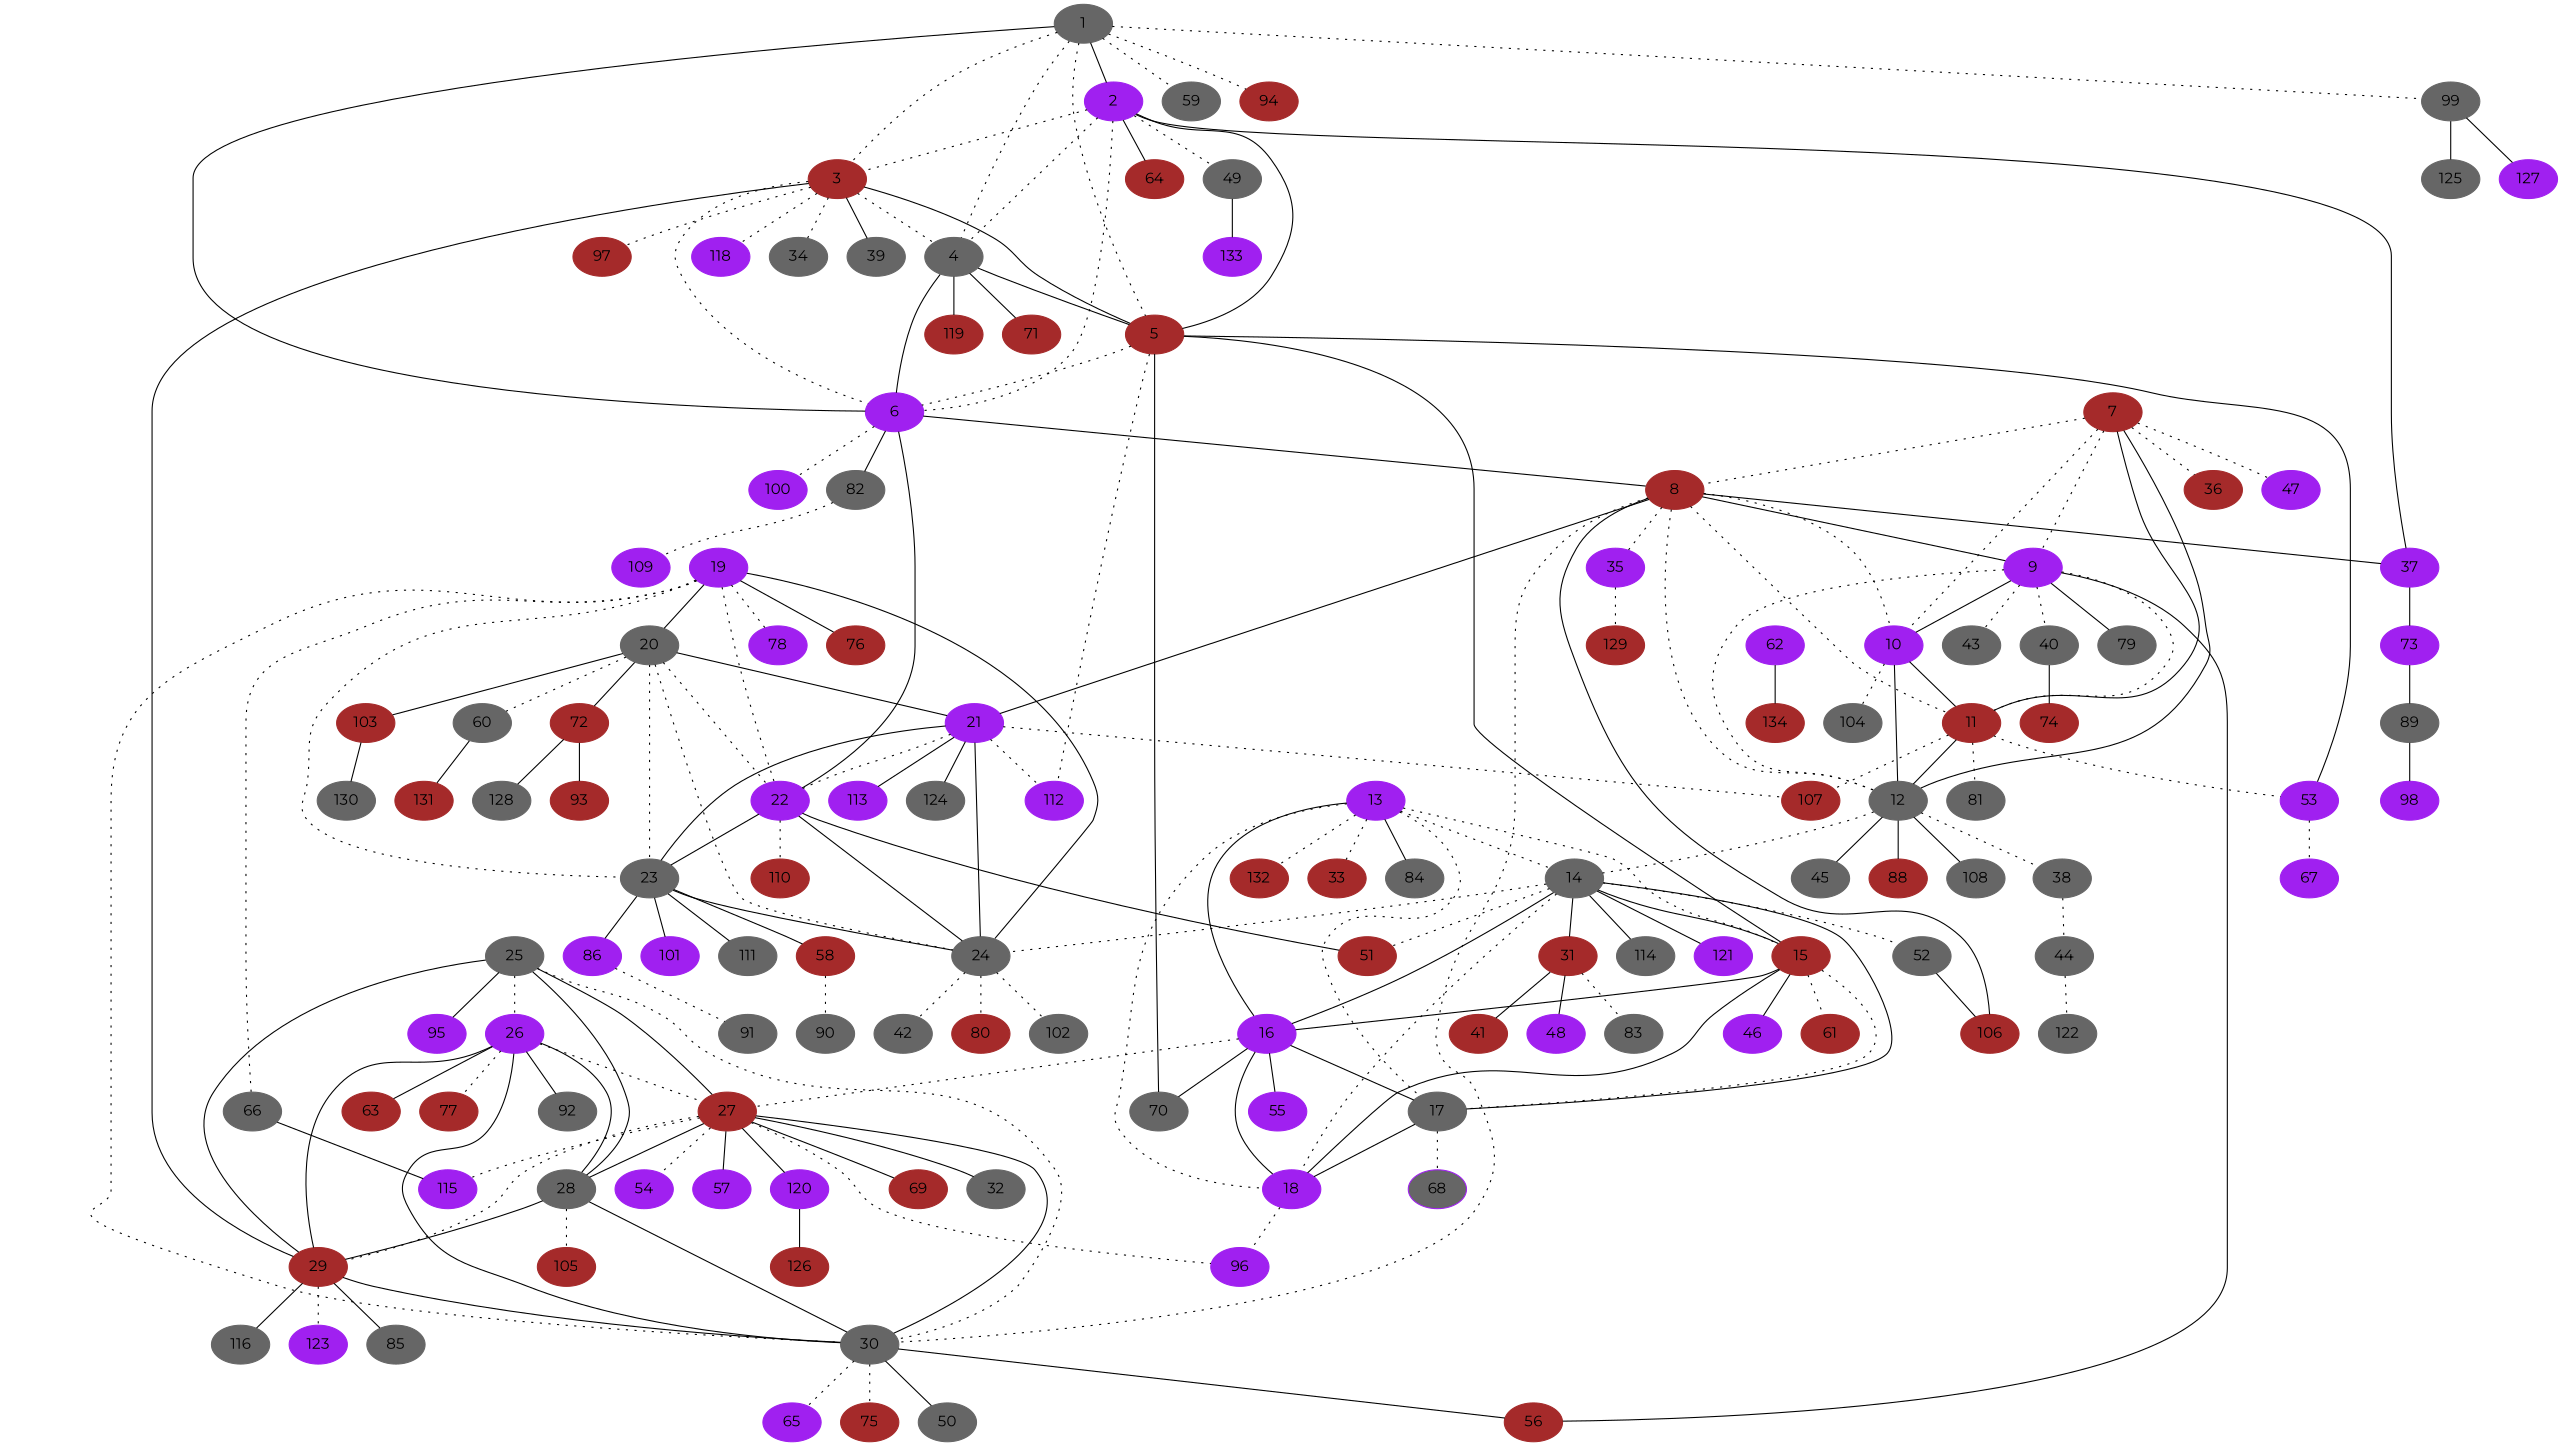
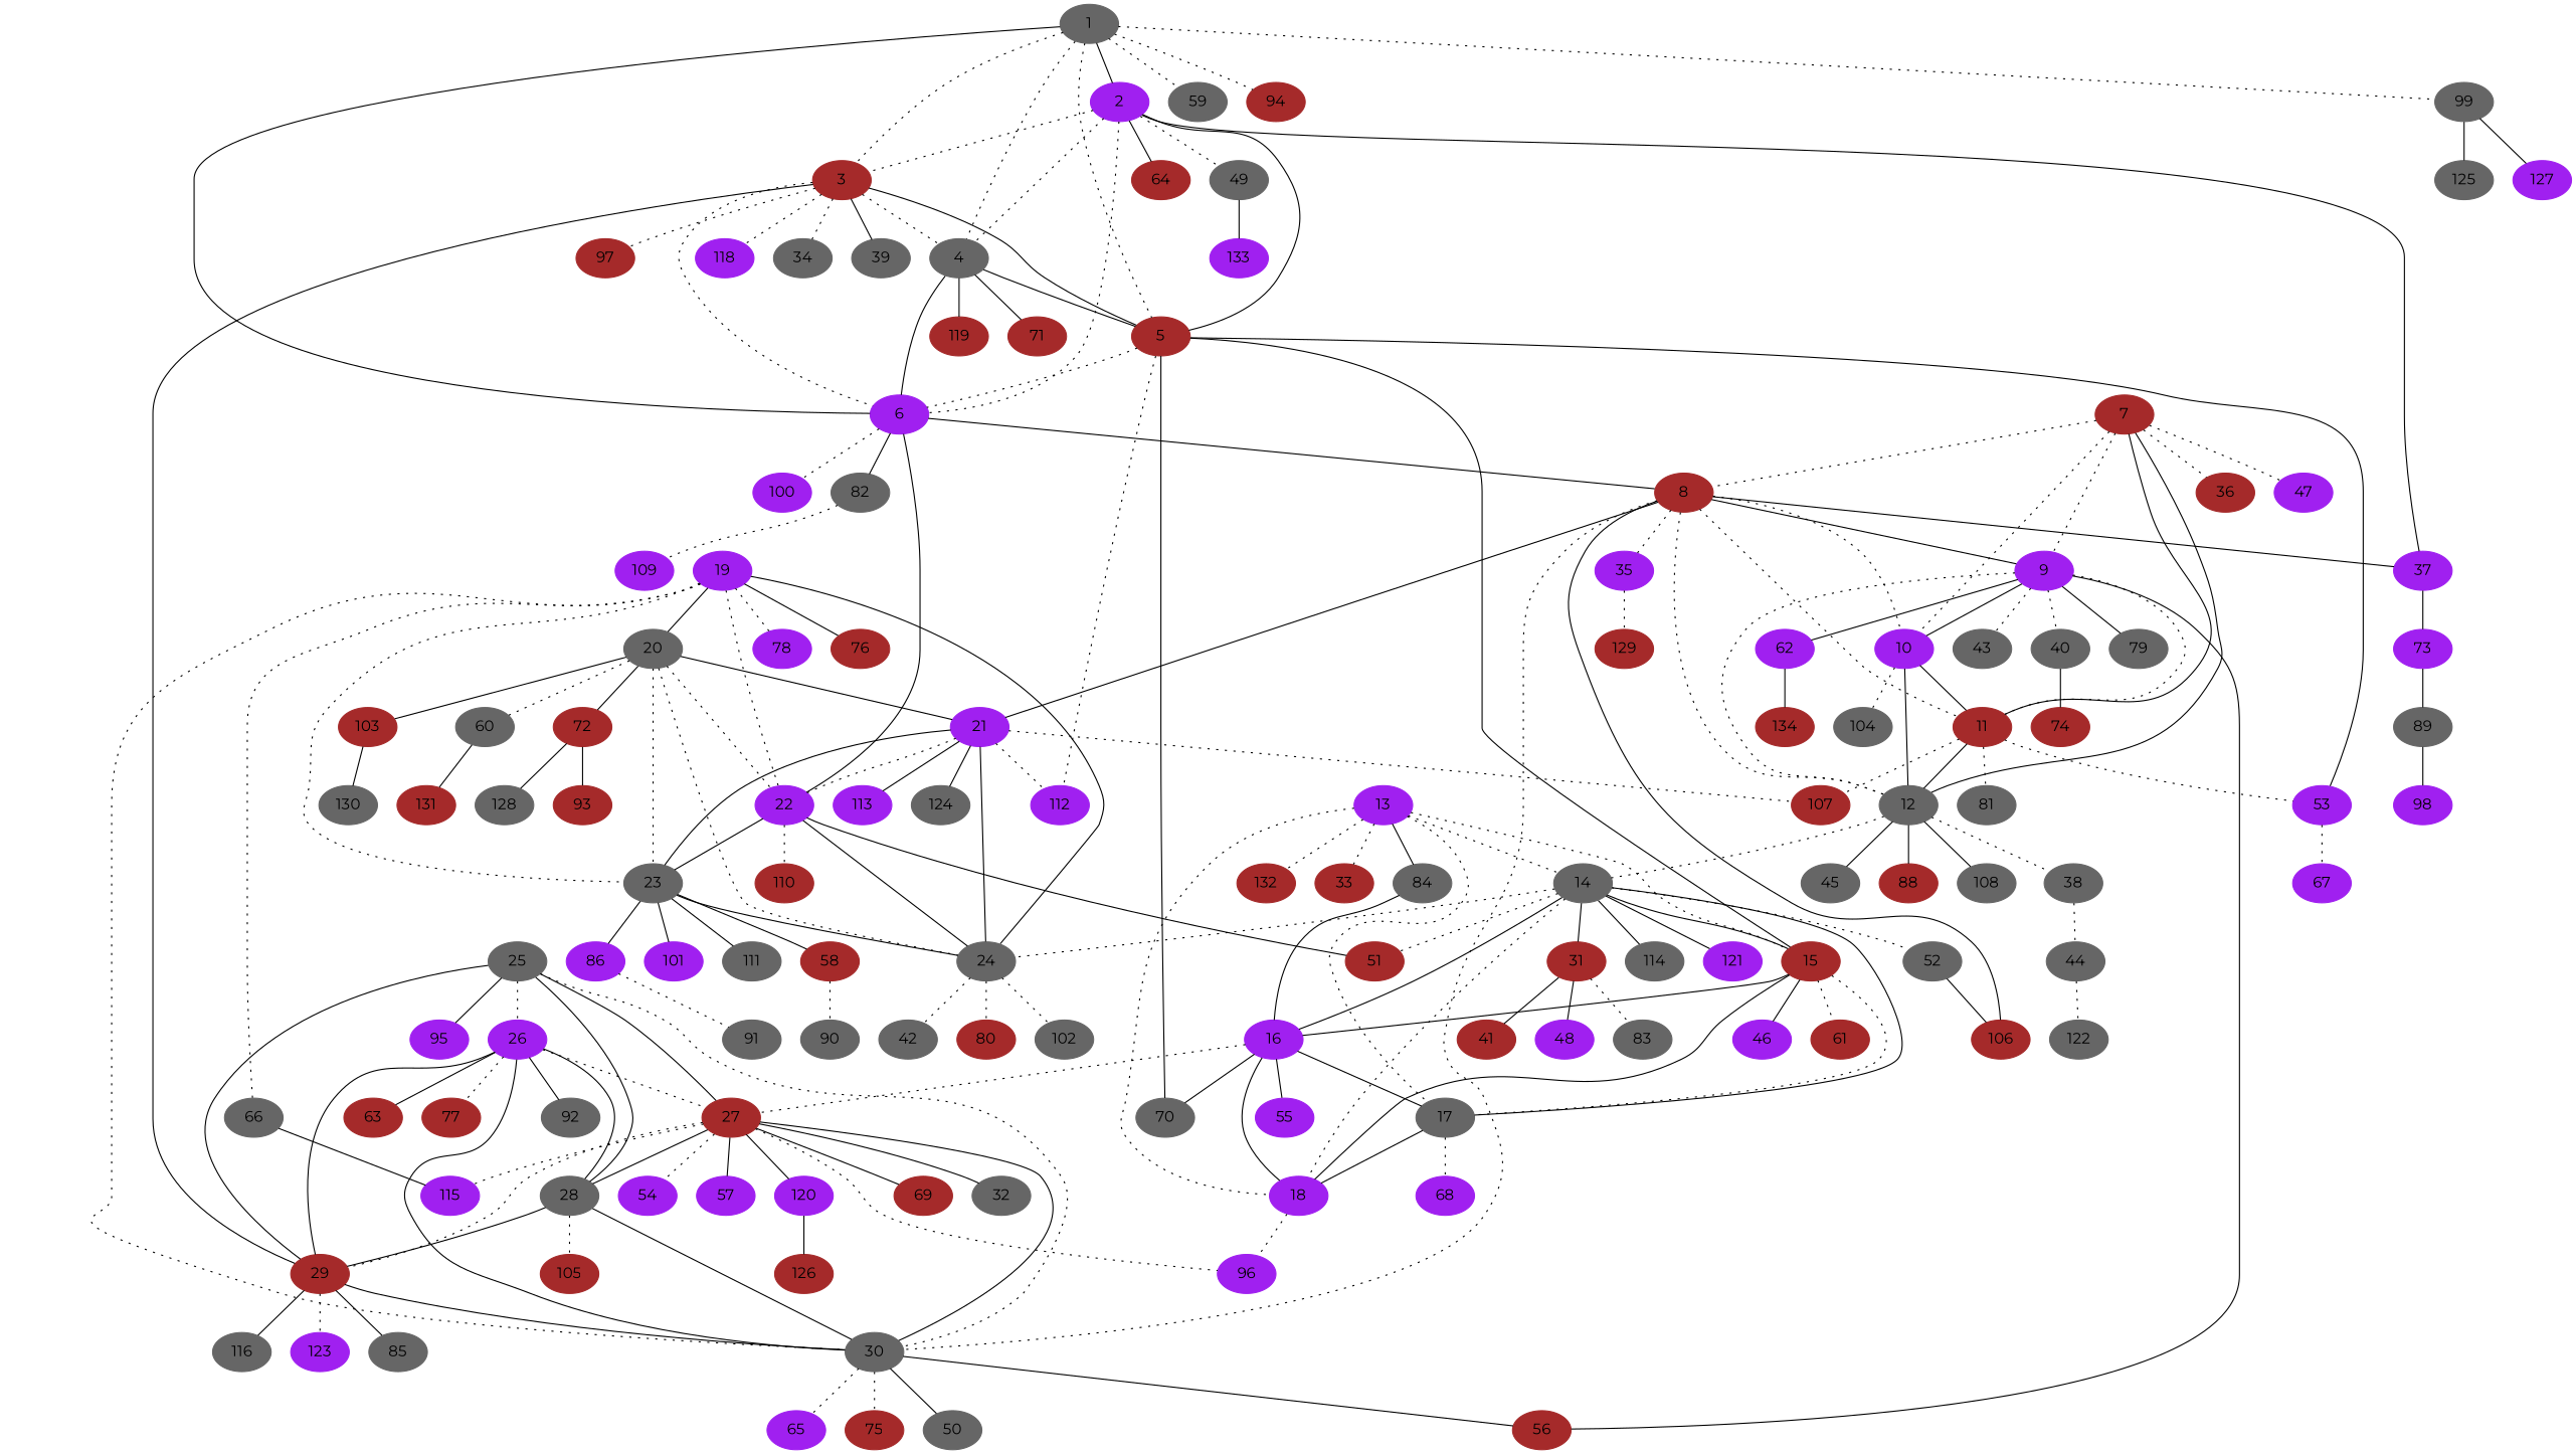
  graph {
    fontname=Montserrat
    node [color=gray40 fontname=Montserrat style=filled]
    edge [fontname=Montserrat style=solid]
    2 [color=purple]
    1
    3 [color=brown]
    4
    5 [color=brown]
    6 [color=purple]
    59
    94 [color=brown]
    99
    37 [color=purple]
    49
    64 [color=brown]
    29 [color=brown]
    34
    39
    97 [color=brown]
    118 [color=purple]
    71 [color=brown]
    119 [color=brown]
    15 [color=brown]
    53 [color=purple]
    70
    112 [color=purple]
    8 [color=brown]
    22 [color=purple]
    82
    100 [color=purple]
    125
    127 [color=purple]
    73 [color=purple]
    133 [color=purple]
    30
    85
    116
    123 [color=purple]
    16 [color=purple]
    17
    18 [color=purple]
    46 [color=purple]
    61 [color=brown]
    67 [color=purple]
    9 [color=purple]
    10 [color=purple]
    11 [color=brown]
    12
    21 [color=purple]
    35 [color=purple]
    106 [color=brown]
    24
    51 [color=brown]
    23
    110 [color=brown]
    109 [color=purple]
    7 [color=brown]
    36 [color=brown]
    47 [color=purple]
    40
    43
    56 [color=brown]
    62 [color=purple]
    79
    104
    81
    107 [color=brown]
    14
    38
    45
    88 [color=brown]
    108
    113 [color=purple]
    124
    50
    65 [color=purple]
    75 [color=brown]
    129 [color=brown]
    74 [color=brown]
    134 [color=brown]
    31 [color=brown]
    52
    114
    121 [color=purple]
    44
    13 [color=purple]
    33 [color=brown]
    84
    132 [color=brown]
    27 [color=brown]
    55 [color=purple]
-   68 [color=purple fillcolor=gray40]
+   68 [color=purple]
    96 [color=purple]
    42
    80 [color=brown]
    102
    41 [color=brown]
    48 [color=purple]
    83
    28
    32
    54 [color=purple]
    57 [color=purple]
    69 [color=brown]
    115 [color=purple]
    120 [color=purple]
    19 [color=purple]
    20
    66
    76 [color=brown]
    78 [color=purple]
    60
    72 [color=brown]
    103 [color=brown]
    58 [color=brown]
    86 [color=purple]
    101 [color=purple]
    111
    131 [color=brown]
    93 [color=brown]
    128
    130
    90
    91
    25
    26 [color=purple]
    95 [color=purple]
    63 [color=brown]
    77 [color=brown]
    92
    105 [color=brown]
    126 [color=brown]
    89
    122
    98 [color=purple]
    2 -- 3 [style=dotted]
    2 -- 4 [style=dotted]
    2 -- 5
    2 -- 6 [style=dotted]
    2 -- 37
    2 -- 49 [style=dotted]
    2 -- 64
    1 -- 2
    1 -- 3 [style=dotted]
    1 -- 4 [style=dotted]
    1 -- 5 [style=dotted]
    1 -- 6
    1 -- 59 [style=dotted]
    1 -- 94 [style=dotted]
    1 -- 99 [style=dotted]
    3 -- 4 [style=dotted]
    3 -- 5
    3 -- 6 [style=dotted]
    3 -- 29
    3 -- 34 [style=dotted]
    3 -- 39
    3 -- 97 [style=dotted]
    3 -- 118 [style=dotted]
    4 -- 5
    4 -- 6
    4 -- 71
    4 -- 119
    5 -- 6 [style=dotted]
    5 -- 15
    5 -- 53
    5 -- 70
    5 -- 112 [style=dotted]
    6 -- 8
    6 -- 22
    6 -- 82
    6 -- 100 [style=dotted]
    99 -- 125
    99 -- 127
    37 -- 73
    49 -- 133
    29 -- 30
    29 -- 85
    29 -- 116
    29 -- 123 [style=dotted]
    15 -- 16
    15 -- 17 [style=dotted]
    15 -- 18
    15 -- 46
    15 -- 61 [style=dotted]
    53 -- 67 [style=dotted]
    8 -- 37
    8 -- 30 [style=dotted]
    8 -- 9
    8 -- 10 [style=dotted]
    8 -- 11 [style=dotted]
    8 -- 12 [style=dotted]
    8 -- 21
    8 -- 35 [style=dotted]
    8 -- 106
    22 -- 24
    22 -- 51
    22 -- 23
    22 -- 110 [style=dotted]
    82 -- 109 [style=dotted]
    73 -- 89
    30 -- 56
    30 -- 50
    30 -- 65 [style=dotted]
    30 -- 75 [style=dotted]
    16 -- 70
    16 -- 17
    16 -- 18
    16 -- 27 [style=dotted]
    16 -- 55
    17 -- 18
    17 -- 68 [style=dotted]
    18 -- 96 [style=dotted]
    9 -- 10
    9 -- 11 [style=dotted]
    9 -- 12 [style=dotted]
    9 -- 40 [style=dotted]
    9 -- 43 [style=dotted]
    9 -- 56
+   9 -- 62
    9 -- 79
    10 -- 11
    10 -- 12
    10 -- 104 [style=dotted]
    11 -- 53 [style=dotted]
    11 -- 12
    11 -- 81 [style=dotted]
    11 -- 107 [style=dotted]
    12 -- 14 [style=dotted]
    12 -- 38 [style=dotted]
    12 -- 45
    12 -- 88
    12 -- 108
    21 -- 112 [style=dotted]
    21 -- 22 [style=dotted]
    21 -- 24
    21 -- 23
    21 -- 107 [style=dotted]
    21 -- 113
    21 -- 124
    35 -- 129 [style=dotted]
    24 -- 42 [style=dotted]
    24 -- 80 [style=dotted]
    24 -- 102 [style=dotted]
    23 -- 24
    23 -- 58
    23 -- 86
    23 -- 101
    23 -- 111
    7 -- 8 [style=dotted]
    7 -- 9 [style=dotted]
    7 -- 10 [style=dotted]
    7 -- 11
    7 -- 12
    7 -- 36 [style=dotted]
    7 -- 47 [style=dotted]
    40 -- 74
    62 -- 134
    14 -- 15
    14 -- 16
    14 -- 17
    14 -- 18 [style=dotted]
    14 -- 24 [style=dotted]
    14 -- 51 [style=dotted]
    14 -- 31
    14 -- 52 [style=dotted]
    14 -- 114
    14 -- 121
    38 -- 44 [style=dotted]
    31 -- 41
    31 -- 48
    31 -- 83 [style=dotted]
    52 -- 106
    44 -- 122 [style=dotted]
    13 -- 15 [style=dotted]
-   13 -- 16
+   84 -- 16
    13 -- 17 [style=dotted]
    13 -- 18 [style=dotted]
    13 -- 14 [style=dotted]
    13 -- 33 [style=dotted]
    13 -- 84
    13 -- 132 [style=dotted]
    27 -- 29 [style=dotted]
    27 -- 30
    27 -- 96 [style=dotted]
    27 -- 28
    27 -- 32
    27 -- 54 [style=dotted]
    27 -- 57
    27 -- 69
    27 -- 115 [style=dotted]
    27 -- 120
    28 -- 29
    28 -- 30
    28 -- 105 [style=dotted]
    120 -- 126
    19 -- 22 [style=dotted]
    19 -- 30 [style=dotted]
    19 -- 24
    19 -- 23 [style=dotted]
    19 -- 20
    19 -- 66 [style=dotted]
    19 -- 76
    19 -- 78 [style=dotted]
    20 -- 22 [style=dotted]
    20 -- 21
    20 -- 24 [style=dotted]
    20 -- 23 [style=dotted]
    20 -- 60 [style=dotted]
    20 -- 72
    20 -- 103
    66 -- 115
    60 -- 131
    72 -- 93
    72 -- 128
    103 -- 130
    58 -- 90 [style=dotted]
    86 -- 91 [style=dotted]
    25 -- 29
    25 -- 30 [style=dotted]
    25 -- 27
    25 -- 28
    25 -- 26 [style=dotted]
    25 -- 95
    26 -- 29
    26 -- 30
    26 -- 27 [style=dotted]
    26 -- 28
    26 -- 63
    26 -- 77 [style=dotted]
    26 -- 92
    89 -- 98
  }
